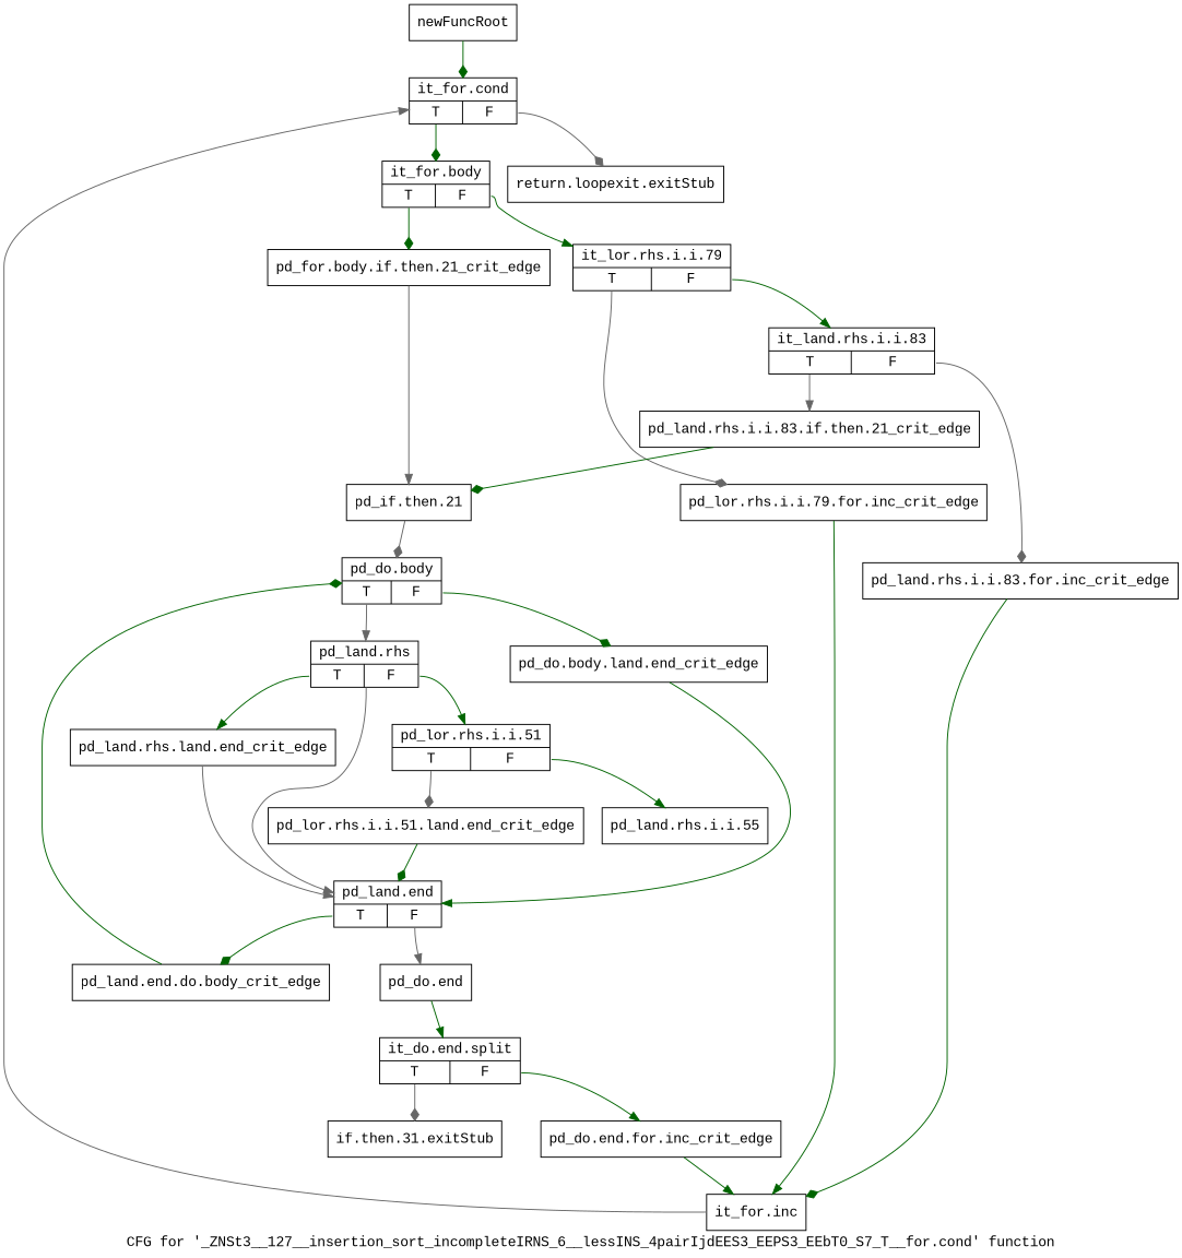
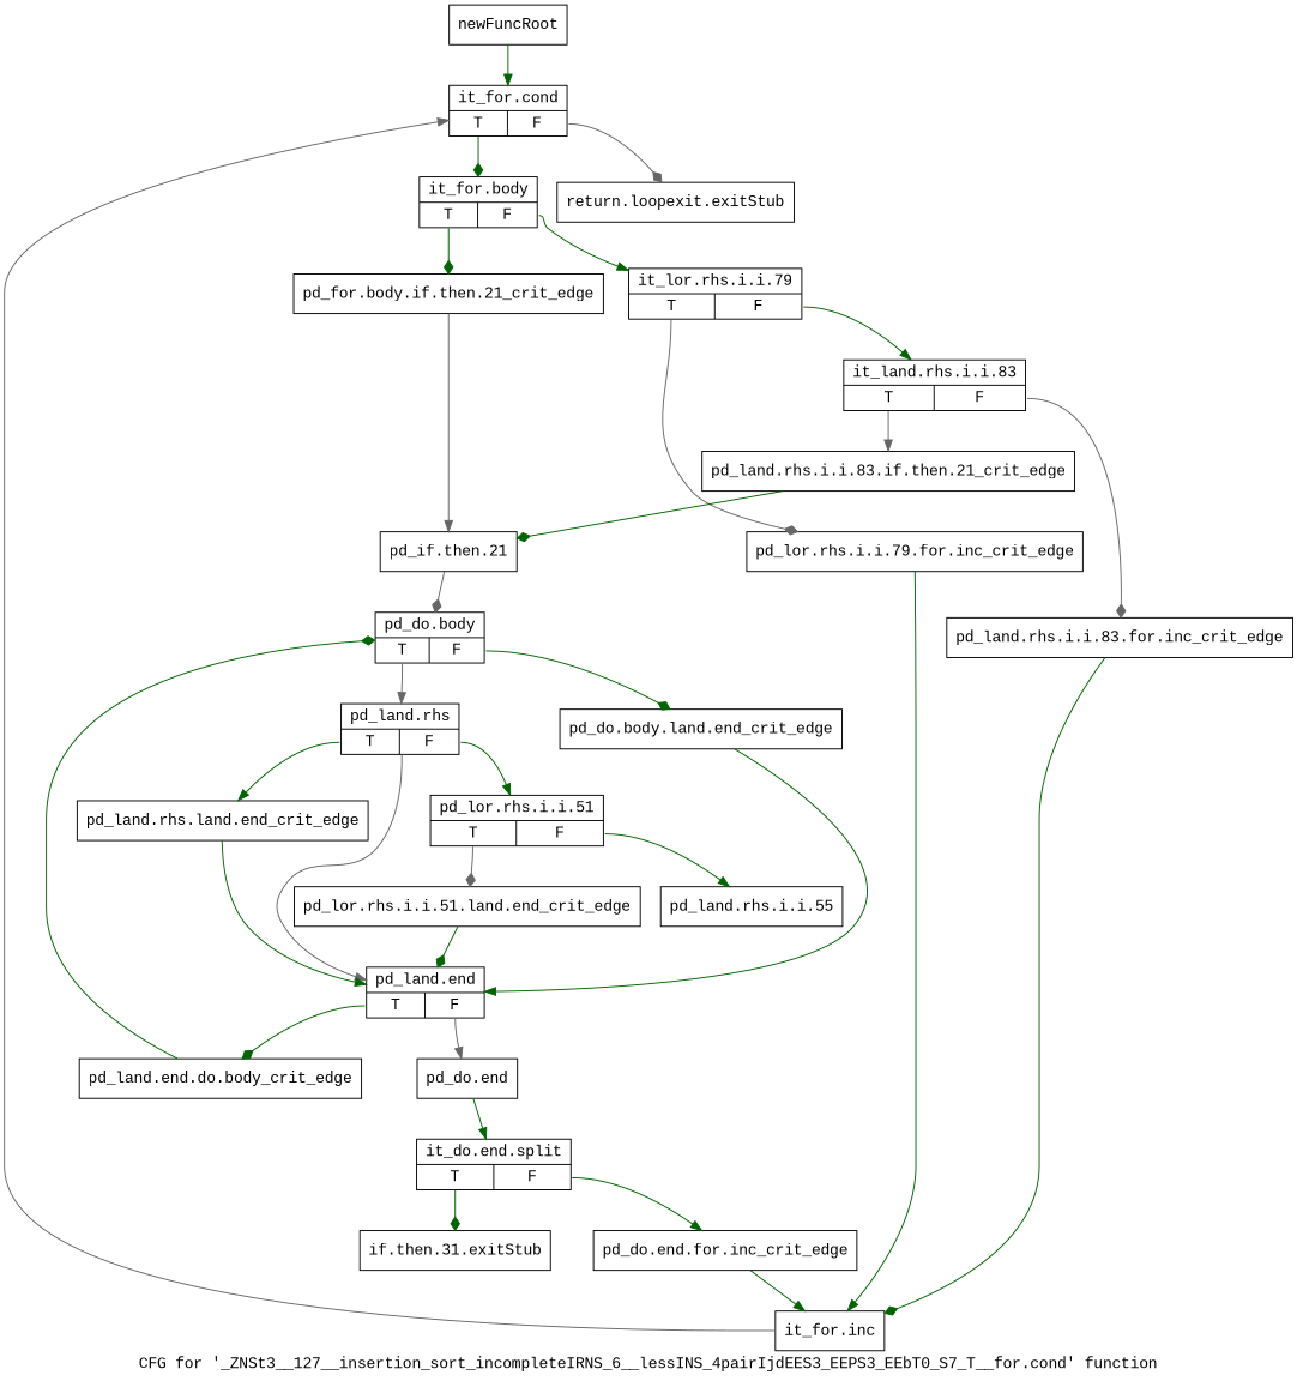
  digraph {
    fontname="Liberation Mono"
    label="CFG for '_ZNSt3__127__insertion_sort_incompleteIRNS_6__lessINS_4pairIjdEES3_EEPS3_EEbT0_S7_T__for.cond' function"
    node [fontname="Liberation Mono" shape=record]
    edge [arrowhead=normal color=darkgreen fontname="Liberation Mono"]
    n1 [label="{newFuncRoot}"]
    n2 [label="{it_for.cond|{<s0>T|<s1>F}}"]
    n3 [label="{return.loopexit.exitStub}"]
    n4 [label="{it_for.body|{<s0>T|<s1>F}}"]
    n5 [label="{pd_for.body.if.then.21_crit_edge}"]
    n6 [label="{it_lor.rhs.i.i.79|{<s0>T|<s1>F}}"]
    n7 [label="{if.then.31.exitStub}"]
    n8 [label="{pd_if.then.21}"]
    n9 [label="{pd_lor.rhs.i.i.79.for.inc_crit_edge}"]
    n10 [label="{it_land.rhs.i.i.83|{<s0>T|<s1>F}}"]
    n11 [label="{pd_do.body|{<s0>T|<s1>F}}"]
    n12 [label="{it_for.inc}"]
    n13 [label="{pd_land.rhs.i.i.83.if.then.21_crit_edge}"]
    n14 [label="{pd_land.rhs.i.i.83.for.inc_crit_edge}"]
    n15 [label="{pd_land.rhs|{<s0>T|<s1>F}}"]
    n16 [label="{pd_do.body.land.end_crit_edge}"]
    n17 [label="{pd_land.rhs.land.end_crit_edge}"]
    n18 [label="{pd_lor.rhs.i.i.51|{<s0>T|<s1>F}}"]
    n19 [label="{pd_land.end|{<s0>T|<s1>F}}"]
    n20 [label="{pd_lor.rhs.i.i.51.land.end_crit_edge}"]
    n21 [label="{pd_land.rhs.i.i.55}"]
    n22 [label="{pd_land.end.do.body_crit_edge}"]
    n23 [label="{pd_do.end}"]
    n24 [label="{it_do.end.split|{<s0>T|<s1>F}}"]
    n25 [label="{pd_do.end.for.inc_crit_edge}"]
-   n1 -> n2 [arrowhead=diamond]
+   n1 -> n2
    n2 -> n3 [arrowhead=diamond color=gray40 tailport=s1]
    n2 -> n4 [arrowhead=diamond tailport=s0]
    n4 -> n5 [arrowhead=diamond tailport=s0]
    n4 -> n6 [tailport=s1]
    n5 -> n8 [color=gray40]
    n6 -> n9 [arrowhead=diamond color=gray40 tailport=s0]
    n6 -> n10 [tailport=s1]
    n8 -> n11 [arrowhead=diamond color=gray40]
    n9 -> n12
    n10 -> n13 [color=gray40 tailport=s0]
    n10 -> n14 [arrowhead=diamond color=gray40 tailport=s1]
    n11 -> n15 [color=gray40 tailport=s0]
    n11 -> n16 [arrowhead=diamond tailport=s1]
    n12 -> n2 [color=gray40]
    n13 -> n8 [arrowhead=diamond]
    n14 -> n12 [arrowhead=diamond]
    n15 -> n17 [tailport=s0]
    n15 -> n18 [tailport=s1]
    n15 -> n19 [color=gray40]
    n16 -> n19
-   n17 -> n19 [color=gray40]
+   n17 -> n19
    n18 -> n20 [arrowhead=diamond color=gray40 tailport=s0]
    n18 -> n21 [tailport=s1]
    n19 -> n22 [arrowhead=diamond tailport=s0]
    n19 -> n23 [color=gray40 tailport=s1]
    n20 -> n19 [arrowhead=diamond]
    n22 -> n11 [arrowhead=diamond]
    n23 -> n24
-   n24 -> n7 [arrowhead=diamond color=gray40 tailport=s0]
+   n24 -> n7 [arrowhead=diamond tailport=s0]
    n24 -> n25 [tailport=s1]
    n25 -> n12
  }
